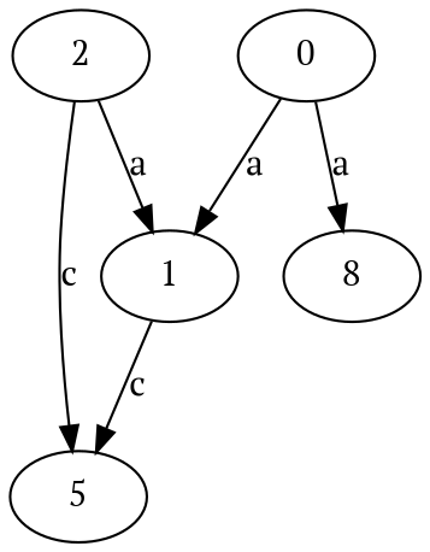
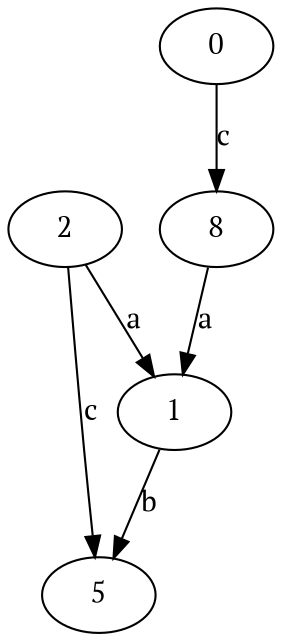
  strict digraph {
    fontname="PT Serif"
    node [fontname="PT Serif"]
    edge [fontname="PT Serif"]
    1
    5
    2
    0
    8
-   1 -> 5 [label=c]
+   1 -> 5 [label=b]
    2 -> 1 [label=a]
    2 -> 5 [label=c]
-   0 -> 1 [label=a]
-   0 -> 8 [label=a]
+   8 -> 1 [label=a]
+   0 -> 8 [label=c]
  }
